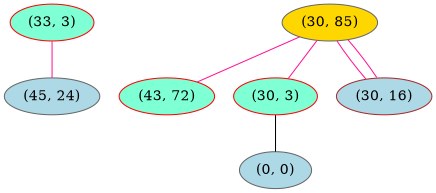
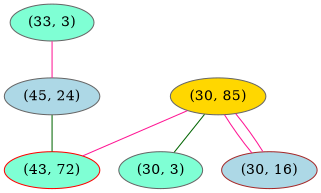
  graph {
    node [color=gray40 fillcolor=lightblue style=filled]
    edge [color=deeppink weight=1]
    "(45, 24)"
-   "(33, 3)" [color=red fillcolor=aquamarine]
+   "(33, 3)" [fillcolor=aquamarine]
    "(43, 72)" [color=red fillcolor=aquamarine]
    "(30, 85)" [fillcolor=gold]
-   "(30, 3)" [color=red fillcolor=aquamarine]
+   "(30, 3)" [fillcolor=aquamarine]
    n6 [color=brown label="(30, 16)"]
-   "(0, 0)"
+   "(45, 24)" -- "(43, 72)" [color=darkgreen]
    "(33, 3)" -- "(45, 24)"
    "(30, 85)" -- "(43, 72)"
-   "(30, 85)" -- "(30, 3)"
+   "(30, 85)" -- "(30, 3)" [color=darkgreen]
    "(30, 85)" -- n6
    "(30, 85)" -- n6
-   "(30, 3)" -- "(0, 0)" [color=black weight=4]
  }
